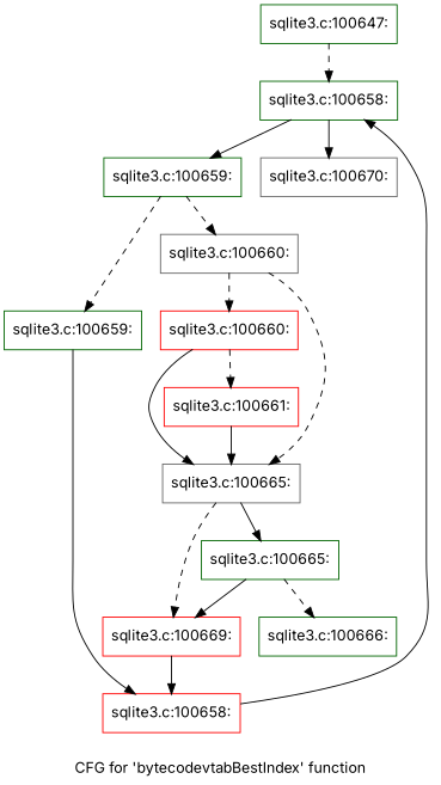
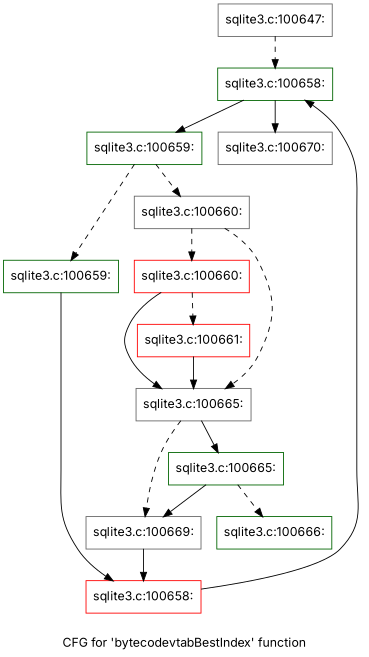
  digraph {
    fontname=Inter
    label="CFG for 'bytecodevtabBestIndex' function"
    node [color=gray40 fontname=Inter shape=record]
    edge [fontname=Inter style=solid]
-   n1 [color=darkgreen label="{sqlite3.c:100647:}"]
+   n1 [label="{sqlite3.c:100647:}"]
    n2 [color=darkgreen label="{sqlite3.c:100658:}"]
    n3 [color=darkgreen label="{sqlite3.c:100659:}"]
    n4 [label="{sqlite3.c:100670:}"]
    n5 [color=darkgreen label="{sqlite3.c:100659:}"]
    n6 [label="{sqlite3.c:100660:}"]
    n7 [color=red label="{sqlite3.c:100658:}"]
    n8 [color=red label="{sqlite3.c:100660:}"]
    n9 [label="{sqlite3.c:100665:}"]
    n10 [color=red label="{sqlite3.c:100661:}"]
    n11 [color=darkgreen label="{sqlite3.c:100665:}"]
-   n12 [color=red label="{sqlite3.c:100669:}"]
+   n12 [label="{sqlite3.c:100669:}"]
    n13 [color=darkgreen label="{sqlite3.c:100666:}"]
    n1 -> n2 [style=dashed]
    n2 -> n3
    n2 -> n4
    n3 -> n5 [style=dashed]
    n3 -> n6 [style=dashed]
    n5 -> n7
    n6 -> n8 [style=dashed]
    n6 -> n9 [style=dashed]
    n7 -> n2
    n8 -> n9
    n8 -> n10 [style=dashed]
    n9 -> n11
    n9 -> n12 [style=dashed]
    n10 -> n9
    n11 -> n12
    n11 -> n13 [style=dashed]
    n12 -> n7
  }
